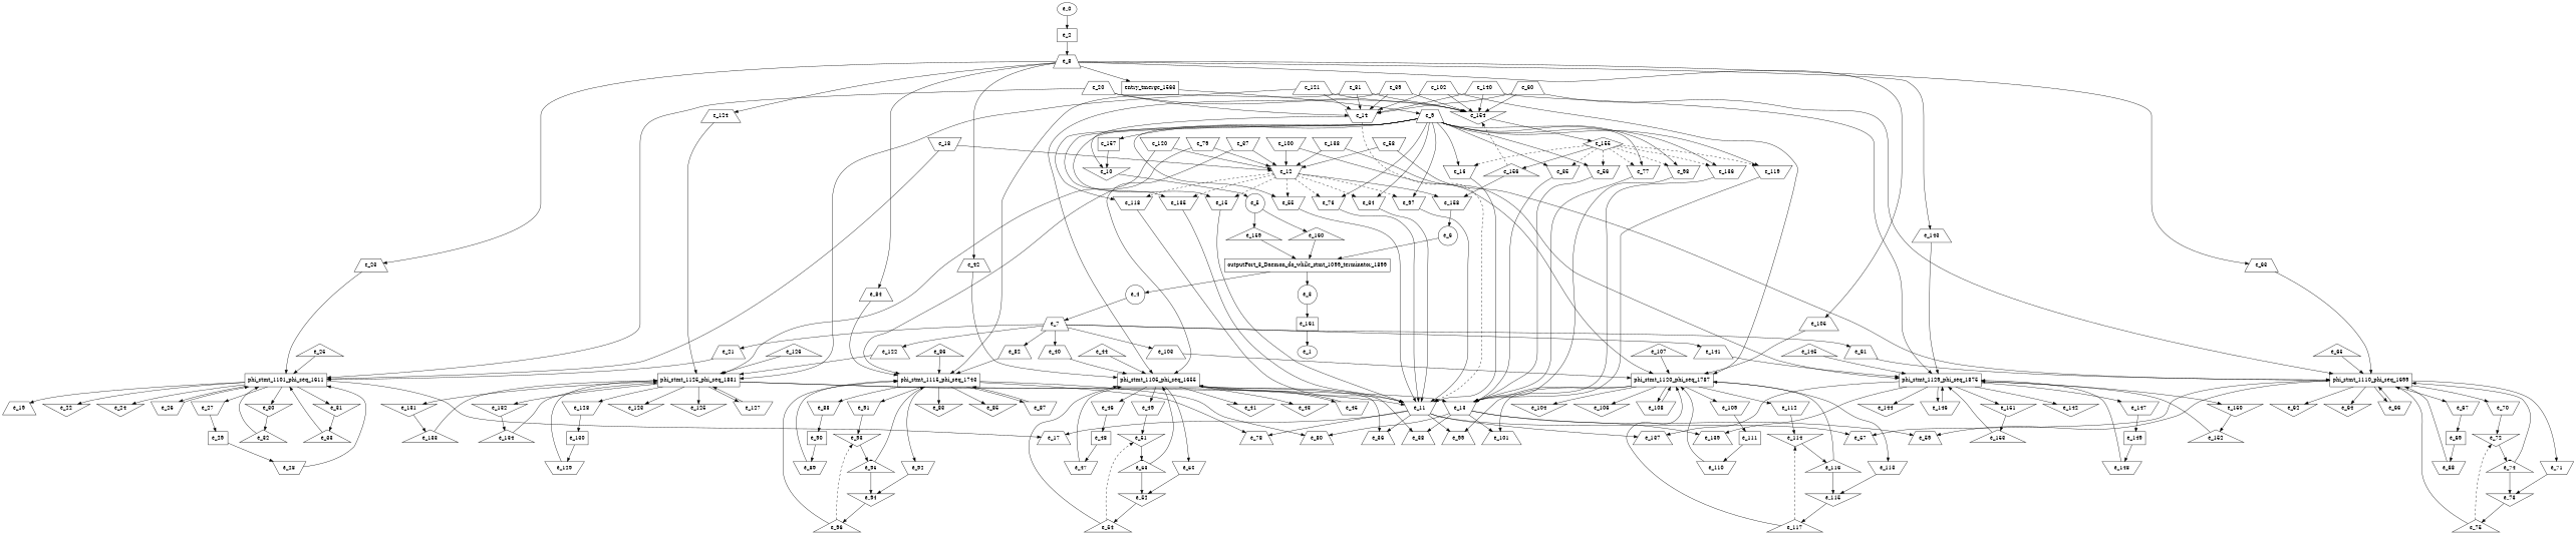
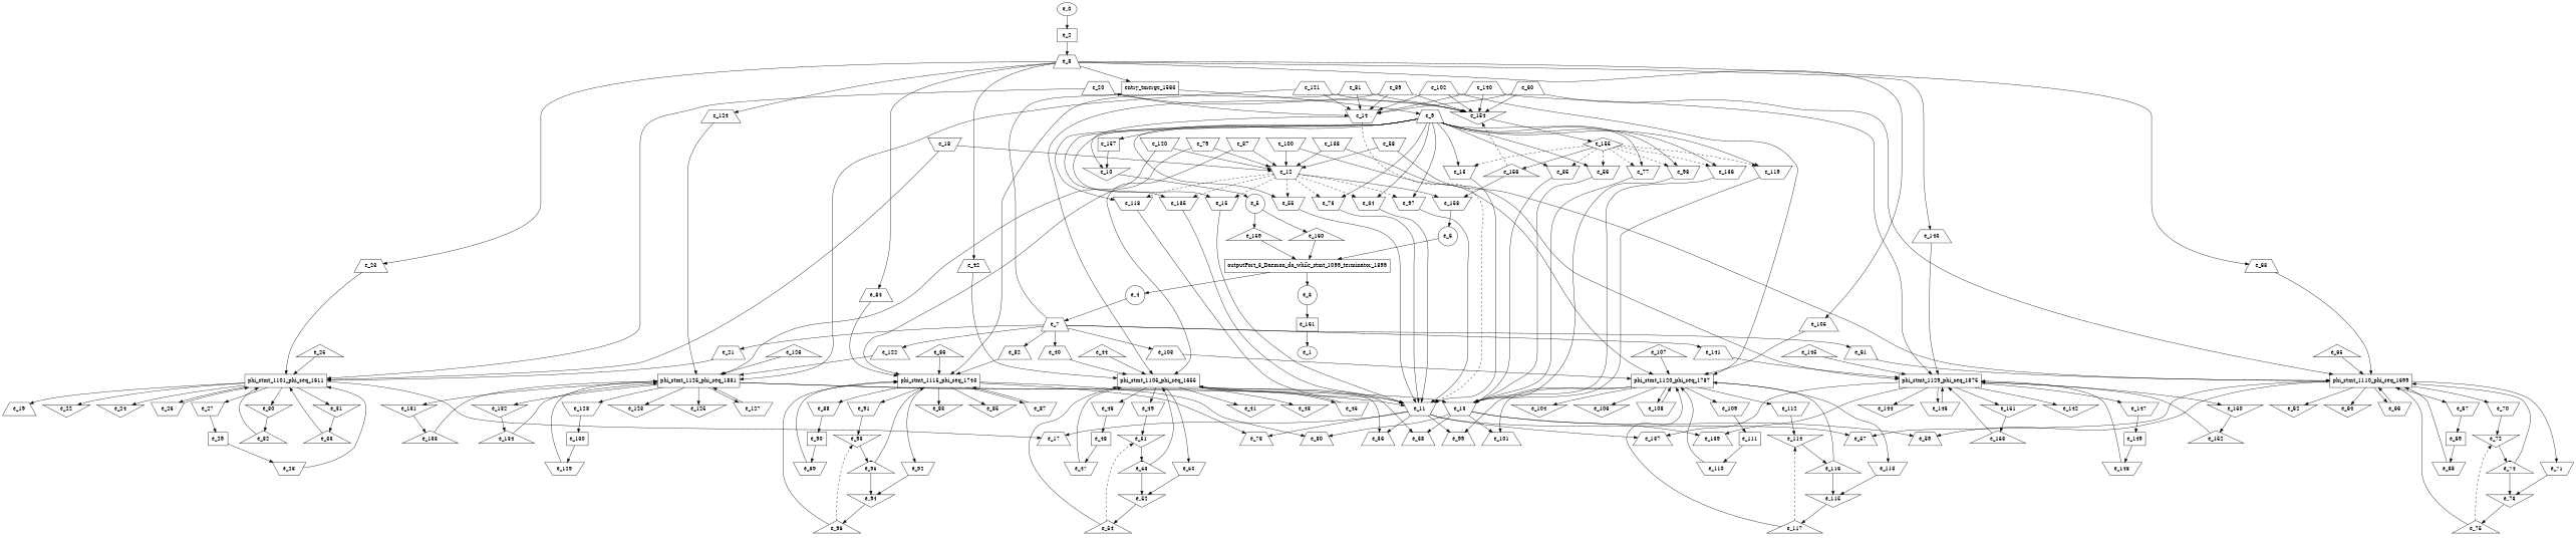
  digraph {
    node [shape=invtrapezium]
    e_2 [shape=dot]
    e_8 [shape=trapezium]
    e_0 [shape=""]
    entry_tmerge_1563 [shape=rectangle]
    e_23 [shape=trapezium]
    e_42 [shape=trapezium]
    e_63 [shape=trapezium]
    e_84 [shape=trapezium]
    e_105 [shape=trapezium]
    e_124 [shape=trapezium]
    e_143 [shape=trapezium]
    e_3 [shape=circle]
    e_161 [shape=dot]
    e_1 [shape=""]
    e_4 [shape=circle]
    e_7 [shape=trapezium]
    e_21 [shape=trapezium]
    e_40 [shape=trapezium]
    e_61 [shape=trapezium]
    e_82 [shape=trapezium]
    e_103 [shape=trapezium]
    e_122 [shape=trapezium]
    e_141 [shape=trapezium]
    e_5 [shape=circle]
    e_159 [shape=triangle]
    e_160 [shape=triangle]
    outputPort_3_Daemon_do_while_stmt_1099_terminator_1899 [shape=rectangle]
    e_6 [shape=circle]
    phi_stmt_1101_phi_seq_1611 [shape=rectangle]
    phi_stmt_1105_phi_seq_1655 [shape=rectangle]
    phi_stmt_1110_phi_seq_1699 [shape=rectangle]
    phi_stmt_1115_phi_seq_1743 [shape=rectangle]
    phi_stmt_1120_phi_seq_1787 [shape=rectangle]
    phi_stmt_1125_phi_seq_1831 [shape=rectangle]
    phi_stmt_1129_phi_seq_1875 [shape=rectangle]
    e_9 [shape=trapezium]
    e_15
    e_16
    e_34
    e_35
    e_55
    e_56
    e_76
    e_77
    e_97
    e_98
    e_118
    e_119
    e_135
    e_136
    e_157 [shape=dot]
    e_11
    e_13
    e_10 [shape=invtriangle]
    e_17 [shape=trapezium]
    e_36 [shape=trapezium]
    e_57 [shape=trapezium]
    e_78 [shape=trapezium]
    e_99 [shape=trapezium]
    e_137 [shape=trapezium]
    e_12
    e_158
    e_38 [shape=trapezium]
    e_59 [shape=trapezium]
    e_80 [shape=trapezium]
    e_101 [shape=trapezium]
    e_139 [shape=trapezium]
    e_19 [shape=trapezium]
    e_14
    e_18
    e_22 [shape=invtriangle]
    e_24 [shape=invtriangle]
    e_26
    e_27
    e_30 [shape=invtriangle]
    e_31 [shape=invtriangle]
    e_20 [shape=trapezium]
    e_154 [shape=invtriangle]
    e_155 [shape=diamond]
    e_25 [shape=triangle]
    e_29 [shape=dot]
    e_28
    e_32 [shape=triangle]
    e_33 [shape=triangle]
    e_37
    e_41 [shape=invtriangle]
    e_43 [shape=invtriangle]
    e_45
    e_46
    e_49
    e_50
    e_39 [shape=trapezium]
    e_44 [shape=triangle]
    e_48 [shape=dot]
    e_47
    e_51 [shape=invtriangle]
    e_53 [shape=triangle]
    e_52 [shape=invtriangle]
    e_54 [shape=triangle]
    e_58
    e_62 [shape=invtriangle]
    e_64 [shape=invtriangle]
    e_66
    e_67
    e_70
    e_71
    e_60 [shape=trapezium]
    e_65 [shape=triangle]
    e_69 [shape=dot]
    e_68
    e_72 [shape=invtriangle]
    e_74 [shape=triangle]
    e_73 [shape=invtriangle]
    e_75 [shape=triangle]
    e_79
    e_83 [shape=invtriangle]
    e_85 [shape=invtriangle]
    e_87
    e_88
    e_91
    e_92
    e_81 [shape=trapezium]
    e_86 [shape=triangle]
    e_90 [shape=dot]
    e_89
    e_93 [shape=invtriangle]
    e_95 [shape=triangle]
    e_94 [shape=invtriangle]
    e_96 [shape=triangle]
    e_100
    e_104 [shape=invtriangle]
    e_106 [shape=invtriangle]
    e_108
    e_109
    e_112
    e_113
    e_102 [shape=trapezium]
    e_107 [shape=triangle]
    e_111 [shape=dot]
    e_110
    e_114 [shape=invtriangle]
    e_116 [shape=triangle]
    e_115 [shape=invtriangle]
    e_117 [shape=triangle]
    e_120
    e_123 [shape=invtriangle]
    e_125 [shape=invtriangle]
    e_127
    e_128
    e_131 [shape=invtriangle]
    e_132 [shape=invtriangle]
    e_121 [shape=trapezium]
    e_126 [shape=triangle]
    e_130 [shape=dot]
    e_129
    e_133 [shape=triangle]
    e_134 [shape=triangle]
    e_138
    e_142 [shape=invtriangle]
    e_144 [shape=invtriangle]
    e_146
    e_147
    e_150 [shape=invtriangle]
    e_151 [shape=invtriangle]
    e_140 [shape=trapezium]
    e_145 [shape=triangle]
    e_149 [shape=dot]
    e_148
    e_152 [shape=triangle]
    e_153 [shape=triangle]
    e_156 [shape=triangle]
    e_2 -> e_8
    e_8 -> entry_tmerge_1563
    e_8 -> e_23
    e_8 -> e_42
    e_8 -> e_63
    e_8 -> e_84
    e_8 -> e_105
    e_8 -> e_124
    e_8 -> e_143
    e_0 -> e_2
    entry_tmerge_1563 -> e_9
    e_23 -> phi_stmt_1101_phi_seq_1611
    e_42 -> phi_stmt_1105_phi_seq_1655
    e_63 -> phi_stmt_1110_phi_seq_1699
    e_84 -> phi_stmt_1115_phi_seq_1743
    e_105 -> phi_stmt_1120_phi_seq_1787
    e_124 -> phi_stmt_1125_phi_seq_1831
    e_143 -> phi_stmt_1129_phi_seq_1875
    e_3 -> e_161
    e_161 -> e_1
    e_4 -> e_7
+   e_7 -> entry_tmerge_1563
    e_7 -> e_21
    e_7 -> e_40
    e_7 -> e_61
    e_7 -> e_82
    e_7 -> e_103
    e_7 -> e_122
    e_7 -> e_141
    e_21 -> phi_stmt_1101_phi_seq_1611
    e_40 -> phi_stmt_1105_phi_seq_1655
    e_61 -> phi_stmt_1110_phi_seq_1699
    e_82 -> phi_stmt_1115_phi_seq_1743
    e_103 -> phi_stmt_1120_phi_seq_1787
    e_122 -> phi_stmt_1125_phi_seq_1831
    e_141 -> phi_stmt_1129_phi_seq_1875
    e_5 -> e_159
    e_5 -> e_160
    e_159 -> outputPort_3_Daemon_do_while_stmt_1099_terminator_1899
    e_160 -> outputPort_3_Daemon_do_while_stmt_1099_terminator_1899
    outputPort_3_Daemon_do_while_stmt_1099_terminator_1899 -> e_3
    outputPort_3_Daemon_do_while_stmt_1099_terminator_1899 -> e_4
    e_6 -> outputPort_3_Daemon_do_while_stmt_1099_terminator_1899
    phi_stmt_1101_phi_seq_1611 -> e_17
    phi_stmt_1101_phi_seq_1611 -> e_19
    phi_stmt_1101_phi_seq_1611 -> e_22
    phi_stmt_1101_phi_seq_1611 -> e_24
    phi_stmt_1101_phi_seq_1611 -> e_26
    phi_stmt_1101_phi_seq_1611 -> e_27
    phi_stmt_1101_phi_seq_1611 -> e_30
    phi_stmt_1101_phi_seq_1611 -> e_31
    phi_stmt_1105_phi_seq_1655 -> e_36
    phi_stmt_1105_phi_seq_1655 -> e_38
    phi_stmt_1105_phi_seq_1655 -> e_41
    phi_stmt_1105_phi_seq_1655 -> e_43
    phi_stmt_1105_phi_seq_1655 -> e_45
    phi_stmt_1105_phi_seq_1655 -> e_46
    phi_stmt_1105_phi_seq_1655 -> e_49
    phi_stmt_1105_phi_seq_1655 -> e_50
    phi_stmt_1110_phi_seq_1699 -> e_57
    phi_stmt_1110_phi_seq_1699 -> e_59
    phi_stmt_1110_phi_seq_1699 -> e_62
    phi_stmt_1110_phi_seq_1699 -> e_64
    phi_stmt_1110_phi_seq_1699 -> e_66
    phi_stmt_1110_phi_seq_1699 -> e_67
    phi_stmt_1110_phi_seq_1699 -> e_70
    phi_stmt_1110_phi_seq_1699 -> e_71
    phi_stmt_1115_phi_seq_1743 -> e_78
    phi_stmt_1115_phi_seq_1743 -> e_80
    phi_stmt_1115_phi_seq_1743 -> e_83
    phi_stmt_1115_phi_seq_1743 -> e_85
    phi_stmt_1115_phi_seq_1743 -> e_87
    phi_stmt_1115_phi_seq_1743 -> e_88
    phi_stmt_1115_phi_seq_1743 -> e_91
    phi_stmt_1115_phi_seq_1743 -> e_92
    phi_stmt_1120_phi_seq_1787 -> e_99
    phi_stmt_1120_phi_seq_1787 -> e_101
    phi_stmt_1120_phi_seq_1787 -> e_104
    phi_stmt_1120_phi_seq_1787 -> e_106
    phi_stmt_1120_phi_seq_1787 -> e_108
    phi_stmt_1120_phi_seq_1787 -> e_109
    phi_stmt_1120_phi_seq_1787 -> e_112
    phi_stmt_1120_phi_seq_1787 -> e_113
    phi_stmt_1125_phi_seq_1831 -> e_11
    phi_stmt_1125_phi_seq_1831 -> e_13
    phi_stmt_1125_phi_seq_1831 -> e_123
    phi_stmt_1125_phi_seq_1831 -> e_125
    phi_stmt_1125_phi_seq_1831 -> e_127
    phi_stmt_1125_phi_seq_1831 -> e_128
    phi_stmt_1125_phi_seq_1831 -> e_131
    phi_stmt_1125_phi_seq_1831 -> e_132
    phi_stmt_1129_phi_seq_1875 -> e_137
    phi_stmt_1129_phi_seq_1875 -> e_139
    phi_stmt_1129_phi_seq_1875 -> e_142
    phi_stmt_1129_phi_seq_1875 -> e_144
    phi_stmt_1129_phi_seq_1875 -> e_146
    phi_stmt_1129_phi_seq_1875 -> e_147
    phi_stmt_1129_phi_seq_1875 -> e_150
    phi_stmt_1129_phi_seq_1875 -> e_151
    e_9 -> e_15
    e_9 -> e_16
    e_9 -> e_34
    e_9 -> e_35
    e_9 -> e_55
    e_9 -> e_56
    e_9 -> e_76
    e_9 -> e_77
    e_9 -> e_97
    e_9 -> e_98
    e_9 -> e_118
    e_9 -> e_119
    e_9 -> e_135
    e_9 -> e_136
    e_9 -> e_157
    e_15 -> e_11
    e_16 -> e_11
    e_34 -> e_11
    e_35 -> e_13
    e_55 -> e_11
    e_56 -> e_13
    e_76 -> e_11
    e_77 -> e_13
    e_97 -> e_11
    e_98 -> e_13
    e_118 -> e_11
    e_119 -> e_13
    e_135 -> e_11
    e_136 -> e_13
    e_157 -> e_10
    e_11 -> e_17
    e_11 -> e_36
    e_11 -> e_57
    e_11 -> e_78
    e_11 -> e_99
    e_11 -> e_137
    e_13 -> e_38
    e_13 -> e_59
    e_13 -> e_80
    e_13 -> e_101
    e_13 -> e_139
    e_10 -> e_5
    e_12 -> e_15 [style=dashed]
    e_12 -> e_34 [style=dashed]
    e_12 -> e_55 [style=dashed]
    e_12 -> e_76 [style=dashed]
    e_12 -> e_97 [style=dashed]
    e_12 -> e_118 [style=dashed]
    e_12 -> e_135 [style=dashed]
    e_12 -> e_158
    e_158 -> e_6
    e_14 -> e_11 [style=dashed]
    e_14 -> e_10
    e_18 -> phi_stmt_1101_phi_seq_1611
    e_18 -> e_12
    e_26 -> phi_stmt_1101_phi_seq_1611
    e_27 -> e_29
    e_30 -> e_32
    e_31 -> e_33
    e_20 -> phi_stmt_1101_phi_seq_1611
    e_20 -> e_14
    e_20 -> e_154
    e_154 -> e_155
    e_155 -> e_16 [style=dashed]
    e_155 -> e_35 [style=dashed]
    e_155 -> e_56 [style=dashed]
    e_155 -> e_77 [style=dashed]
    e_155 -> e_98 [style=dashed]
    e_155 -> e_119 [style=dashed]
    e_155 -> e_136 [style=dashed]
    e_155 -> e_156
    e_25 -> phi_stmt_1101_phi_seq_1611
    e_29 -> e_28
    e_28 -> phi_stmt_1101_phi_seq_1611
    e_32 -> phi_stmt_1101_phi_seq_1611
    e_33 -> phi_stmt_1101_phi_seq_1611
    e_37 -> phi_stmt_1105_phi_seq_1655
    e_37 -> e_12
    e_45 -> phi_stmt_1105_phi_seq_1655
    e_46 -> e_48
    e_49 -> e_51
    e_50 -> e_52
    e_39 -> phi_stmt_1105_phi_seq_1655
    e_39 -> e_14
    e_39 -> e_154
    e_44 -> phi_stmt_1105_phi_seq_1655
    e_48 -> e_47
    e_47 -> phi_stmt_1105_phi_seq_1655
    e_51 -> e_53
    e_53 -> phi_stmt_1105_phi_seq_1655
    e_53 -> e_52
    e_52 -> e_54
    e_54 -> phi_stmt_1105_phi_seq_1655
    e_54 -> e_51 [style=dashed]
    e_58 -> phi_stmt_1110_phi_seq_1699
    e_58 -> e_12
    e_66 -> phi_stmt_1110_phi_seq_1699
    e_67 -> e_69
    e_70 -> e_72
    e_71 -> e_73
    e_60 -> phi_stmt_1110_phi_seq_1699
    e_60 -> e_14
    e_60 -> e_154
    e_65 -> phi_stmt_1110_phi_seq_1699
    e_69 -> e_68
    e_68 -> phi_stmt_1110_phi_seq_1699
    e_72 -> e_74
    e_74 -> phi_stmt_1110_phi_seq_1699
    e_74 -> e_73
    e_73 -> e_75
    e_75 -> phi_stmt_1110_phi_seq_1699
    e_75 -> e_72 [style=dashed]
    e_79 -> phi_stmt_1115_phi_seq_1743
    e_79 -> e_12
    e_87 -> phi_stmt_1115_phi_seq_1743
    e_88 -> e_90
    e_91 -> e_93
    e_92 -> e_94
    e_81 -> phi_stmt_1115_phi_seq_1743
    e_81 -> e_14
    e_81 -> e_154
    e_86 -> phi_stmt_1115_phi_seq_1743
    e_90 -> e_89
    e_89 -> phi_stmt_1115_phi_seq_1743
    e_93 -> e_95
    e_95 -> phi_stmt_1115_phi_seq_1743
    e_95 -> e_94
    e_94 -> e_96
    e_96 -> phi_stmt_1115_phi_seq_1743
    e_96 -> e_93 [style=dashed]
    e_100 -> phi_stmt_1120_phi_seq_1787
    e_100 -> e_12
    e_108 -> phi_stmt_1120_phi_seq_1787
    e_109 -> e_111
    e_112 -> e_114
    e_113 -> e_115
    e_102 -> phi_stmt_1120_phi_seq_1787
    e_102 -> e_14
    e_102 -> e_154
    e_107 -> phi_stmt_1120_phi_seq_1787
    e_111 -> e_110
    e_110 -> phi_stmt_1120_phi_seq_1787
    e_114 -> e_116
    e_116 -> phi_stmt_1120_phi_seq_1787
    e_116 -> e_115
    e_115 -> e_117
    e_117 -> phi_stmt_1120_phi_seq_1787
    e_117 -> e_114 [style=dashed]
    e_120 -> phi_stmt_1125_phi_seq_1831
    e_120 -> e_12
    e_127 -> phi_stmt_1125_phi_seq_1831
    e_128 -> e_130
    e_131 -> e_133
    e_132 -> e_134
    e_121 -> phi_stmt_1125_phi_seq_1831
    e_121 -> e_14
    e_121 -> e_154
    e_126 -> phi_stmt_1125_phi_seq_1831
    e_130 -> e_129
    e_129 -> phi_stmt_1125_phi_seq_1831
    e_133 -> phi_stmt_1125_phi_seq_1831
    e_134 -> phi_stmt_1125_phi_seq_1831
    e_138 -> phi_stmt_1129_phi_seq_1875
    e_138 -> e_12
    e_146 -> phi_stmt_1129_phi_seq_1875
    e_147 -> e_149
    e_150 -> e_152
    e_151 -> e_153
    e_140 -> phi_stmt_1129_phi_seq_1875
    e_140 -> e_14
    e_140 -> e_154
    e_145 -> phi_stmt_1129_phi_seq_1875
    e_149 -> e_148
    e_148 -> phi_stmt_1129_phi_seq_1875
    e_152 -> phi_stmt_1129_phi_seq_1875
    e_153 -> phi_stmt_1129_phi_seq_1875
    e_156 -> e_158
    e_156 -> e_154 [style=dashed]
  }
